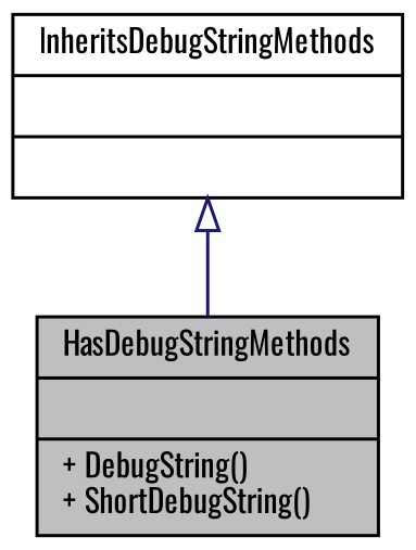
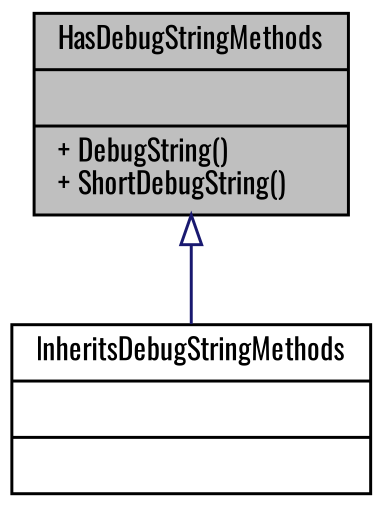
  digraph {
    fontname=Oswald
    node [color=black fontname=Oswald fontsize=10 shape=record]
    n1 [fillcolor=grey75 fontcolor=black height=0.2 label="{HasDebugStringMethods\n||+ DebugString()\l+ ShortDebugString()\l}" style=filled width=0.4]
    n2 [height=0.2 label="{InheritsDebugStringMethods\n||}" width=0.4]
-   n2 -> n1 [arrowtail=onormal color=midnightblue dir=back fontname=Oswald fontsize=10 labelfontname=Helvetica labelfontsize=10 style=solid]
+   n1 -> n2 [arrowtail=onormal color=midnightblue dir=back fontname=Oswald fontsize=10 labelfontname=Helvetica labelfontsize=10 style=solid]
  }
